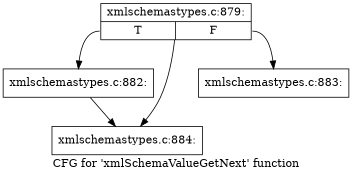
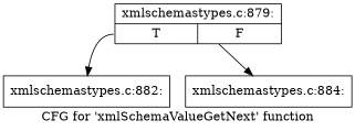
  digraph {
    label="CFG for 'xmlSchemaValueGetNext' function"
    node [shape=record]
    n1 [label="{xmlschemastypes.c:879:|{<s0>T|<s1>F}}"]
    n2 [label="{xmlschemastypes.c:882:}"]
-   n3 [label="{xmlschemastypes.c:883:}"]
    n4 [label="{xmlschemastypes.c:884:}"]
    n1 -> n2 [tailport=s0]
-   n1 -> n3 [tailport=s1]
    n1 -> n4
-   n2 -> n4
  }
